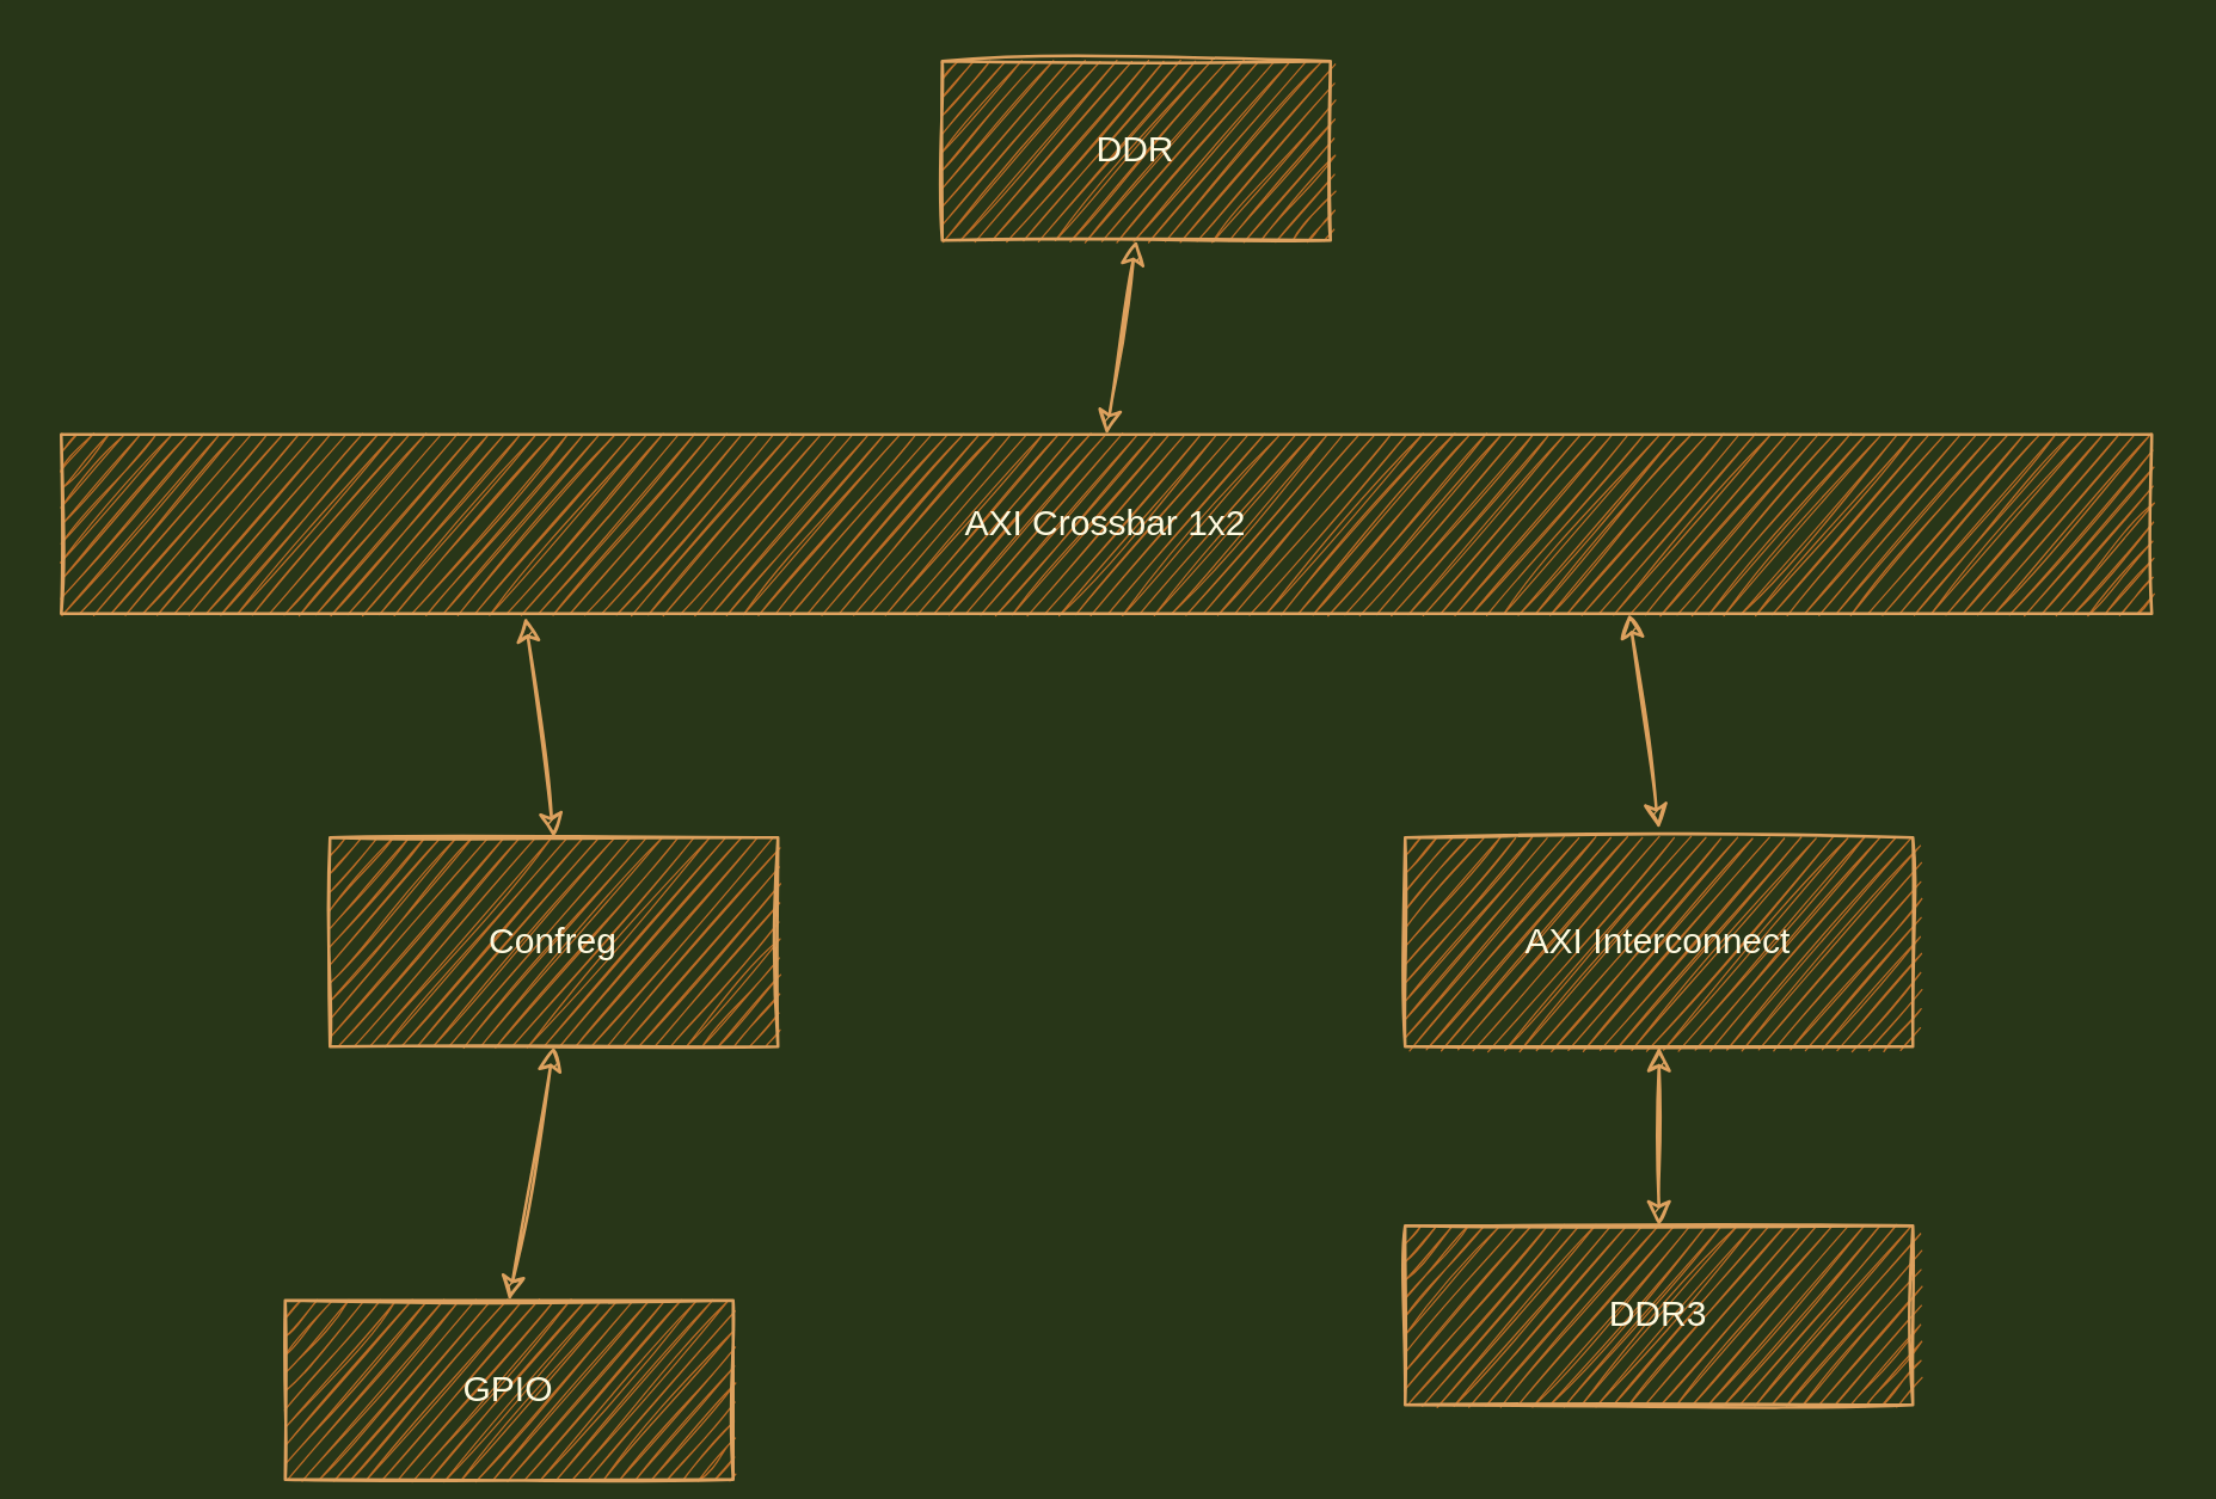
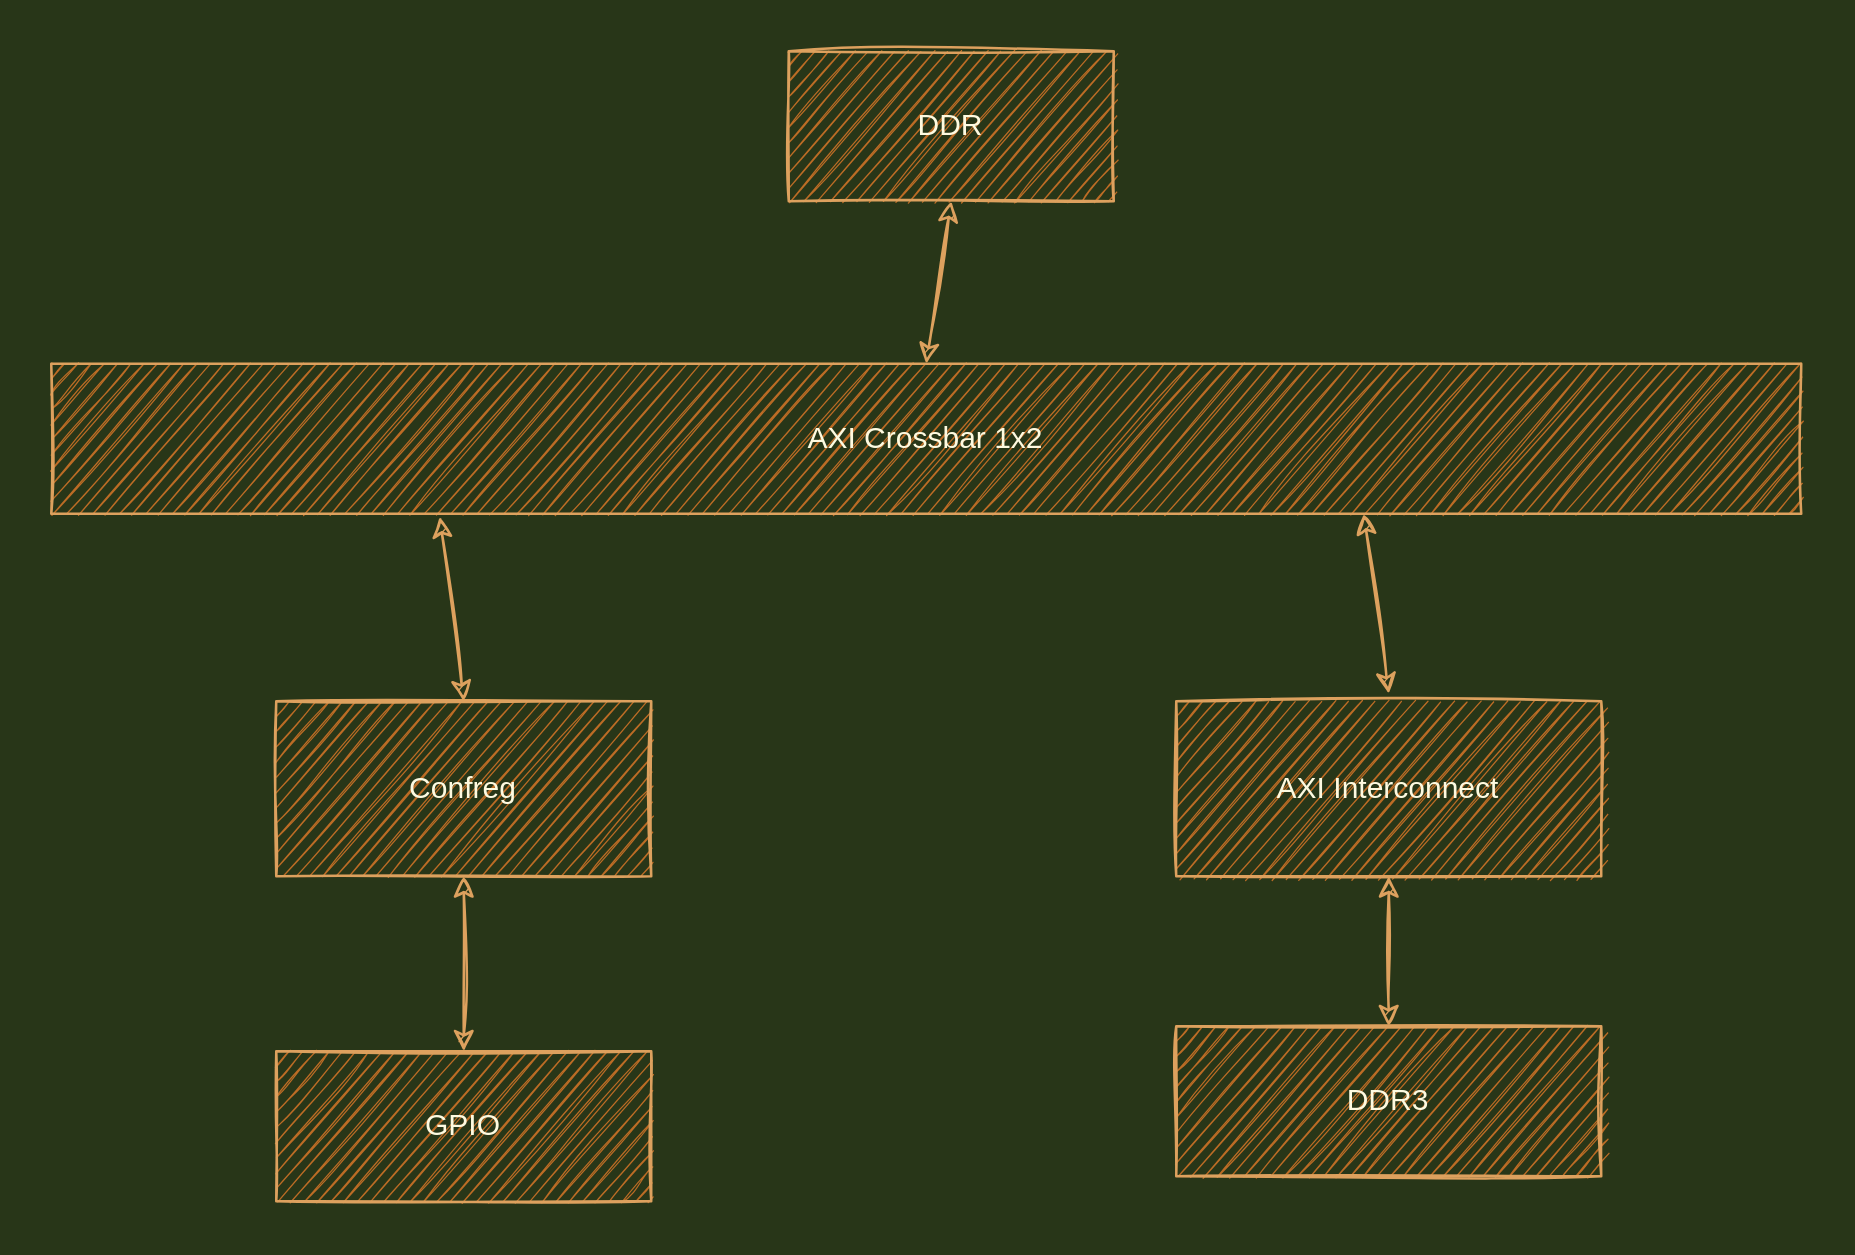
  <mxCell id="0" />
  <mxCell id="1" parent="0" />
  <mxCell id="2" value="DDR" style="rounded=0;whiteSpace=wrap;html=1;fillColor=#BC6C25;strokeColor=#DDA15E;fontColor=#FEFAE0;sketch=1;" vertex="1" parent="1"><mxGeometry x="315" y="20" width="130" height="60" as="geometry" /></mxCell>
  <mxCell id="3" value="AXI Crossbar 1x2" style="rounded=0;whiteSpace=wrap;html=1;fillColor=#BC6C25;strokeColor=#DDA15E;fontColor=#FEFAE0;sketch=1;" vertex="1" parent="1"><mxGeometry x="20" y="145" width="700" height="60" as="geometry" /></mxCell>
  <mxCell id="4" value="" style="endArrow=classic;startArrow=classic;html=1;exitX=0.5;exitY=0;exitDx=0;exitDy=0;entryX=0.5;entryY=1;entryDx=0;entryDy=0;strokeColor=#DDA15E;fontColor=#FEFAE0;sketch=1;labelBackgroundColor=#283618;" edge="1" parent="1" source="3" target="2"><mxGeometry width="50" height="50" relative="1" as="geometry"><mxPoint x="360" y="160" as="sourcePoint" /><mxPoint x="390" y="110" as="targetPoint" /></mxGeometry></mxCell>
  <mxCell id="5" value="Confreg" style="rounded=0;whiteSpace=wrap;html=1;fillColor=#BC6C25;strokeColor=#DDA15E;fontColor=#FEFAE0;sketch=1;" vertex="1" parent="1"><mxGeometry x="110" y="280" width="150" height="70" as="geometry" /></mxCell>
  <mxCell id="6" value="" style="endArrow=classic;startArrow=classic;html=1;exitX=0.5;exitY=0;exitDx=0;exitDy=0;entryX=0.222;entryY=1.02;entryDx=0;entryDy=0;entryPerimeter=0;strokeColor=#DDA15E;fontColor=#FEFAE0;sketch=1;labelBackgroundColor=#283618;" edge="1" parent="1" source="5" target="3"><mxGeometry width="50" height="50" relative="1" as="geometry"><mxPoint x="130" y="260" as="sourcePoint" /><mxPoint x="125" y="214" as="targetPoint" /></mxGeometry></mxCell>
  <mxCell id="7" value="AXI Interconnect" style="rounded=0;whiteSpace=wrap;html=1;fillColor=#BC6C25;strokeColor=#DDA15E;fontColor=#FEFAE0;sketch=1;" vertex="1" parent="1"><mxGeometry x="470" y="280" width="170" height="70" as="geometry" /></mxCell>
- <mxCell id="8" value="GPIO" style="rounded=0;whiteSpace=wrap;html=1;fillColor=#BC6C25;strokeColor=#DDA15E;fontColor=#FEFAE0;sketch=1;" vertex="1" parent="1"><mxGeometry x="95" y="435" width="150" height="60" as="geometry" /></mxCell>
+ <mxCell id="8" value="GPIO" style="rounded=0;whiteSpace=wrap;html=1;fillColor=#BC6C25;strokeColor=#DDA15E;fontColor=#FEFAE0;sketch=1;" vertex="1" parent="1"><mxGeometry x="110" y="420" width="150" height="60" as="geometry" /></mxCell>
  <mxCell id="9" value="" style="endArrow=classic;startArrow=classic;html=1;exitX=0.5;exitY=0;exitDx=0;exitDy=0;entryX=0.5;entryY=1;entryDx=0;entryDy=0;strokeColor=#DDA15E;fontColor=#FEFAE0;sketch=1;labelBackgroundColor=#283618;" edge="1" parent="1" source="8" target="5"><mxGeometry width="50" height="50" relative="1" as="geometry"><mxPoint x="110" y="400" as="sourcePoint" /><mxPoint x="160" y="350" as="targetPoint" /></mxGeometry></mxCell>
  <mxCell id="10" value="" style="endArrow=classic;startArrow=classic;html=1;entryX=0.75;entryY=1;entryDx=0;entryDy=0;strokeColor=#DDA15E;fontColor=#FEFAE0;sketch=1;labelBackgroundColor=#283618;" edge="1" parent="1" target="3"><mxGeometry width="50" height="50" relative="1" as="geometry"><mxPoint x="555" y="277" as="sourcePoint" /><mxPoint x="560" y="220" as="targetPoint" /></mxGeometry></mxCell>
  <mxCell id="11" value="DDR3" style="rounded=0;whiteSpace=wrap;html=1;fillColor=#BC6C25;strokeColor=#DDA15E;fontColor=#FEFAE0;sketch=1;" vertex="1" parent="1"><mxGeometry x="470" y="410" width="170" height="60" as="geometry" /></mxCell>
  <mxCell id="12" value="" style="endArrow=classic;startArrow=classic;html=1;exitX=0.5;exitY=0;exitDx=0;exitDy=0;entryX=0.5;entryY=1;entryDx=0;entryDy=0;strokeColor=#DDA15E;fontColor=#FEFAE0;sketch=1;labelBackgroundColor=#283618;" edge="1" parent="1" source="11" target="7"><mxGeometry width="50" height="50" relative="1" as="geometry"><mxPoint x="490" y="400" as="sourcePoint" /><mxPoint x="540" y="350" as="targetPoint" /></mxGeometry></mxCell>
